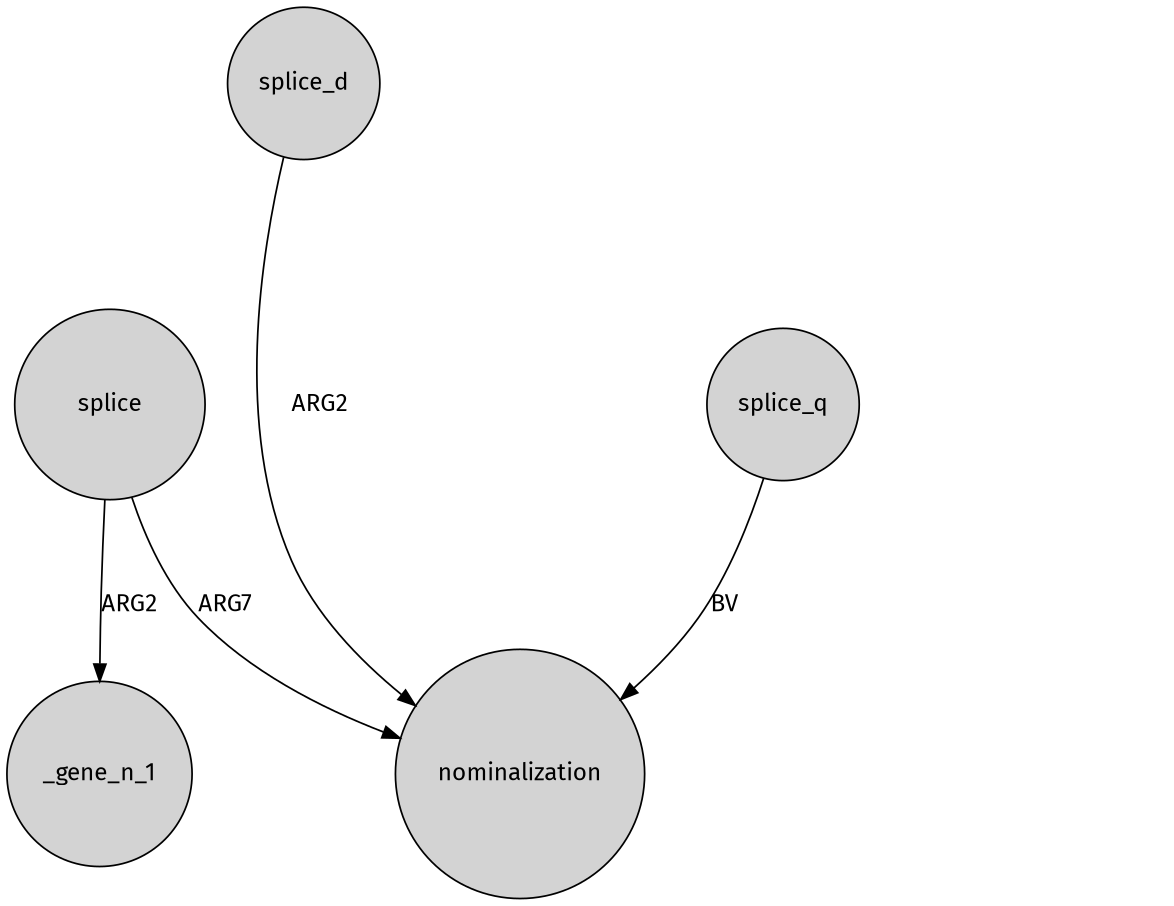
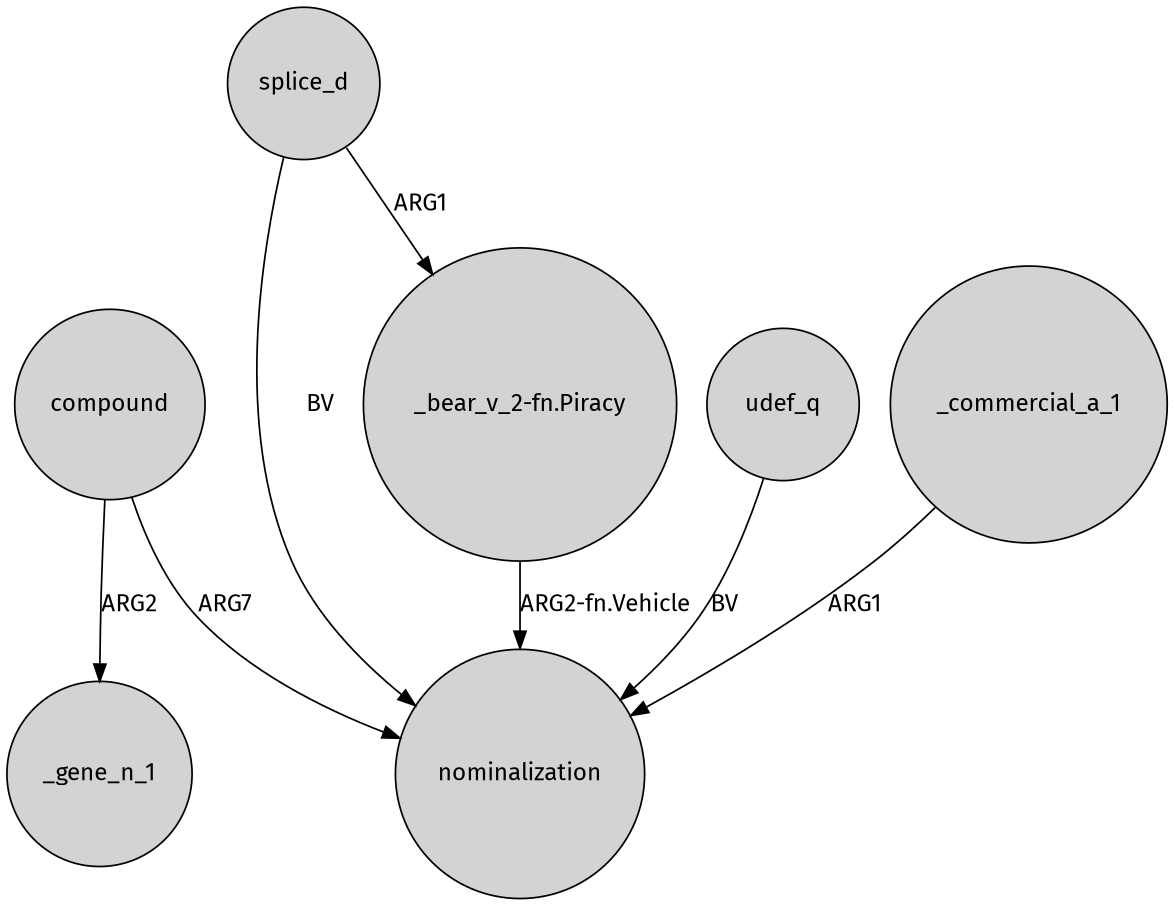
  digraph {
    fontname="Fira Sans"
    node [fontname="Fira Sans" shape=circle style=filled]
    edge [fontname="Fira Sans"]
+   _commercial_a_1
    nominalization
-   compound [label=splice]
+   compound
    _gene_n_1
    n5 [label=splice_d]
-   udef_q [label=splice_q]
+   "_bear_v_2-fn.Piracy"
+   udef_q
+   _commercial_a_1 -> nominalization [label=ARG1]
    compound -> nominalization [label=ARG7]
    compound -> _gene_n_1 [label=ARG2]
-   n5 -> nominalization [label=ARG2]
+   n5 -> nominalization [label=BV]
+   n5 -> "_bear_v_2-fn.Piracy" [label=ARG1]
+   "_bear_v_2-fn.Piracy" -> nominalization [label="ARG2-fn.Vehicle"]
    udef_q -> nominalization [label=BV]
  }
